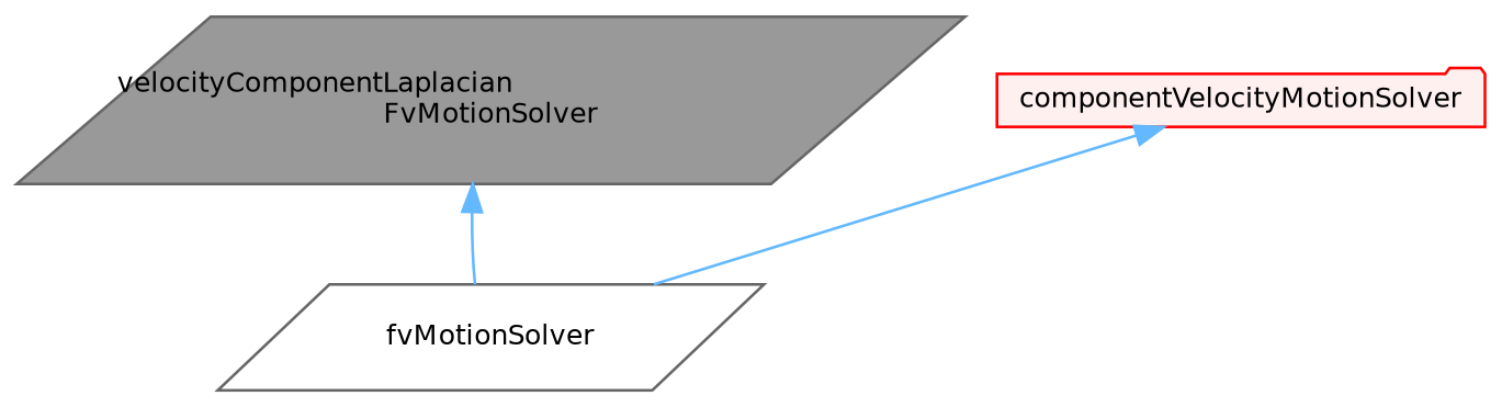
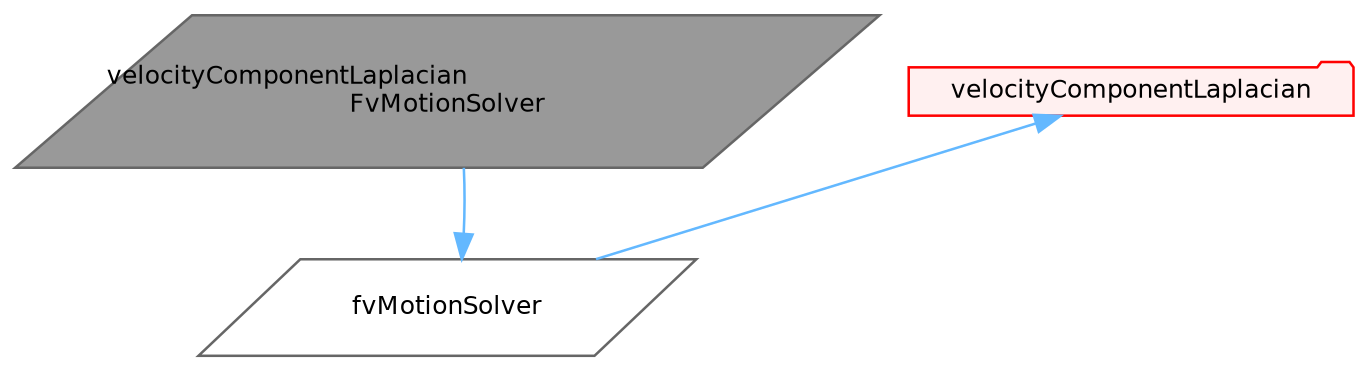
  digraph {
    node [color=gray40 fontname=Helvetica fontsize=10 shape=parallelogram style=filled]
    edge [color=steelblue1 dir=back fontname=Helvetica fontsize=10 labelfontname=Helvetica labelfontsize=10 style=solid]
    n1 [fillcolor=grey60 fontcolor=black height=0.2 label="velocityComponentLaplacian\lFvMotionSolver" width=0.4]
-   n2 [color=red fillcolor="#FFF0F0" height=0.2 label=componentVelocityMotionSolver shape=folder width=0.4]
+   n2 [color=red fillcolor="#FFF0F0" height=0.2 label=velocityComponentLaplacian shape=folder width=0.4]
    n3 [fillcolor=white height=0.2 label=fvMotionSolver width=0.4]
    n2 -> n3
-   n1 -> n3
+   n3 -> n1
  }
